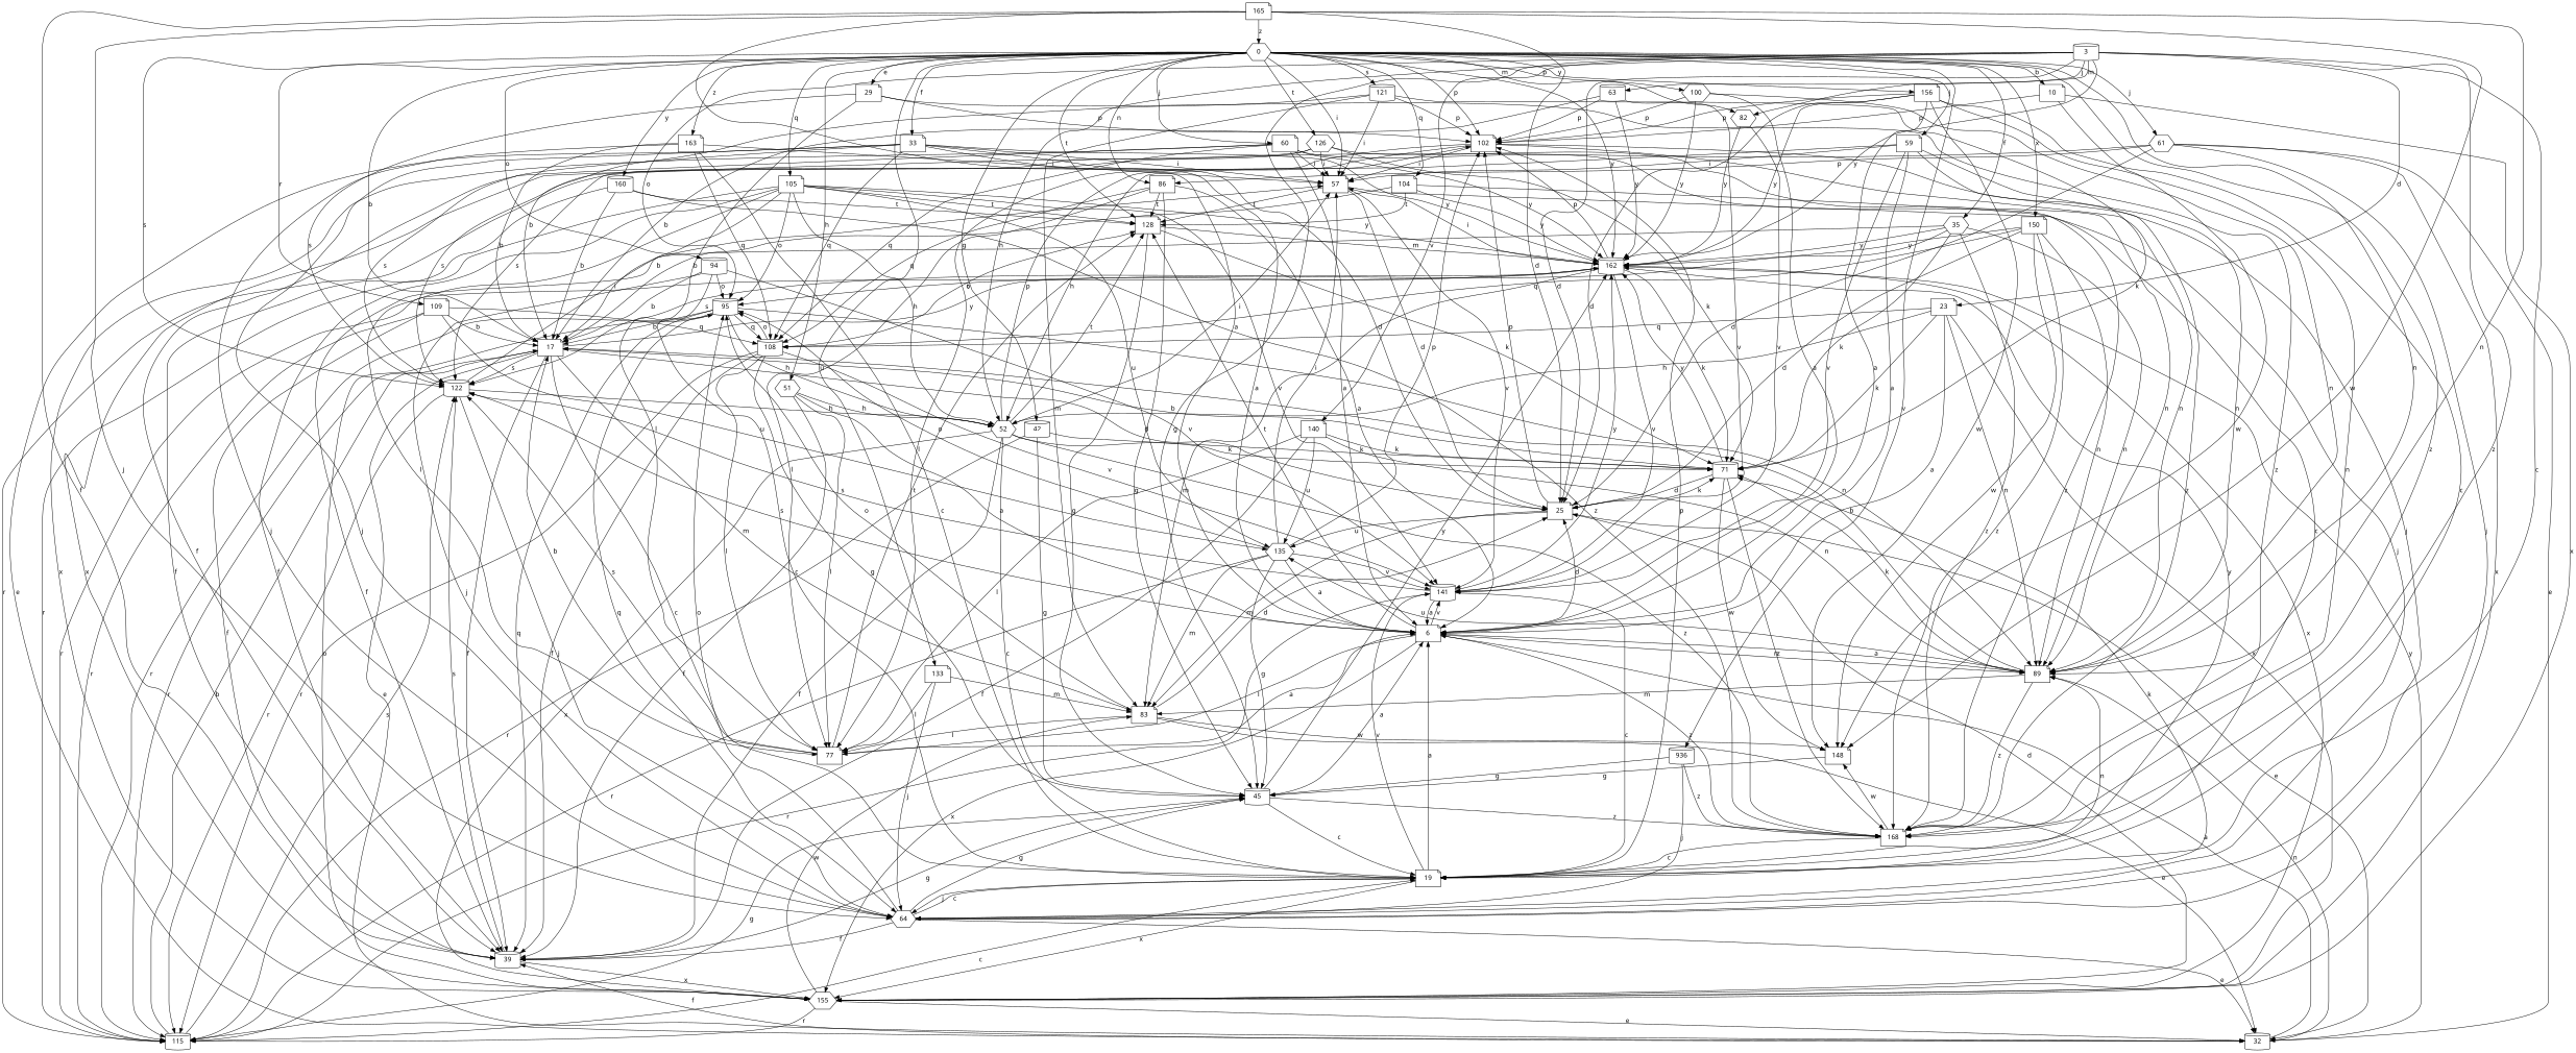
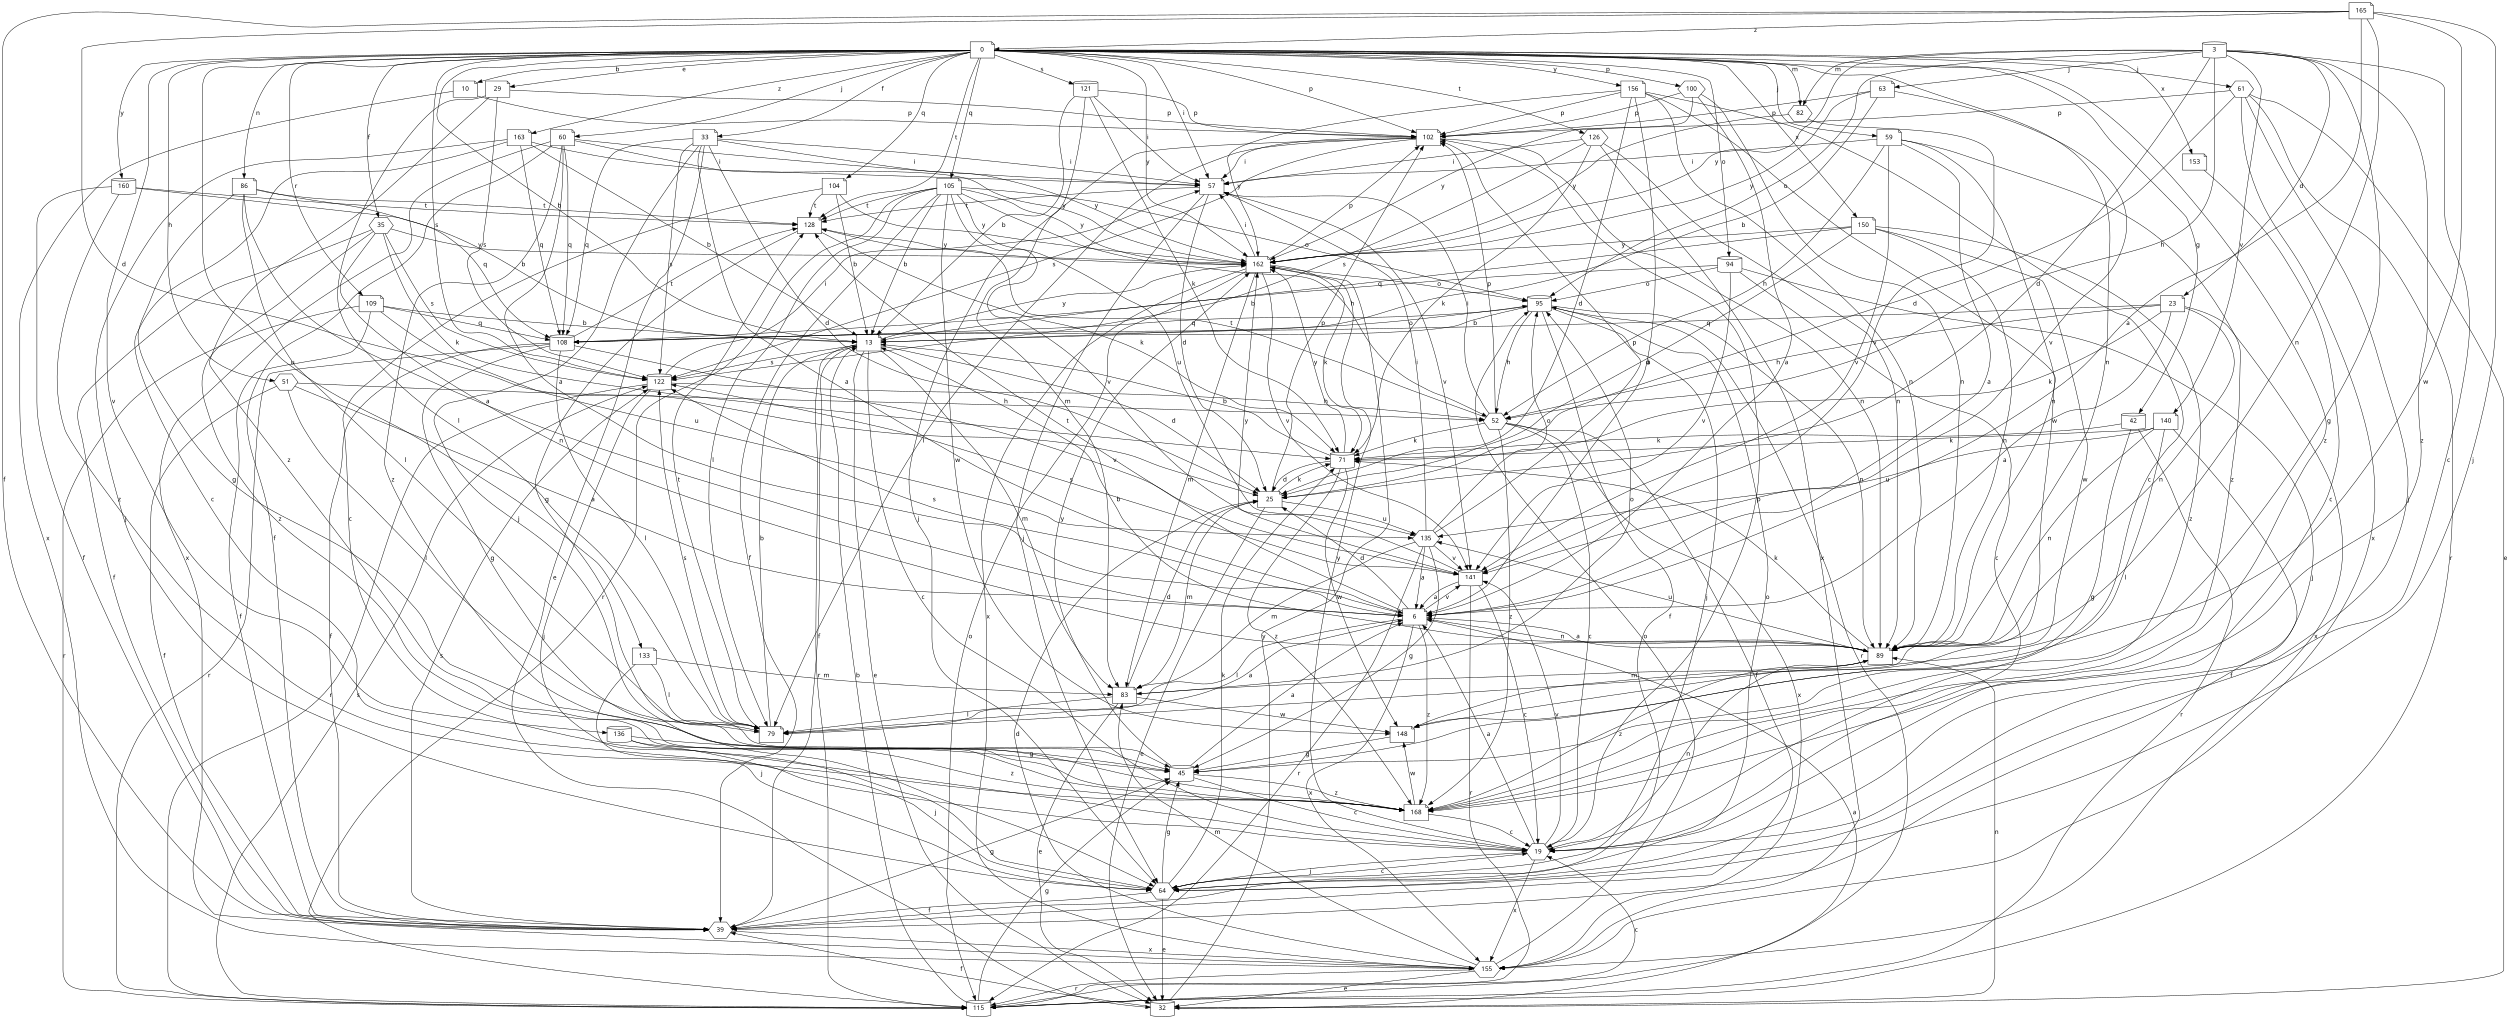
  strict digraph {
    fontname="Noto Sans"
    node [fontname="Noto Sans" shape=note]
    edge [fontname="Noto Sans"]
-   0 [shape=hexagon]
+   0
    10
-   13 [label=17]
+   13
    29
    33
    35 [shape=hexagon]
    42 [shape=cylinder]
    51 [shape=hexagon]
    57
    59
    60
    61 [shape=hexagon]
    82 [shape=hexagon]
    86
    89
    94 [shape=cylinder]
    100 [shape=hexagon]
    102
    104
    105
    109
    121 [shape=cylinder]
    122 [shape=cylinder]
    126 [shape=hexagon]
    128
    133
-   136 [shape=cylinder label=936]
+   136 [shape=cylinder]
    150
+   153
    156
    160 [shape=cylinder]
-   162 [shape=cylinder]
+   162
    163
    168
    155 [shape=hexagon]
    148
-   19
+   19 [shape=hexagon]
    25
    32 [shape=cylinder]
-   39 [shape=cylinder]
+   39 [shape=hexagon]
    83
    115 [shape=cylinder]
-   77
+   77 [label=79]
    108 [shape=cylinder]
    6
    64 [shape=hexagon]
    71 [shape=cylinder]
    45 [shape=cylinder]
    52 [shape=hexagon]
    141 [shape=cylinder]
    135 [shape=hexagon]
    95 [shape=cylinder]
    165
    3 [shape=cylinder]
    23
-   63 [shape=cylinder]
+   63
    140
    0 -> 10 [label=b]
    0 -> 13 [label=b]
    0 -> 29 [label=e]
    0 -> 33 [label=f]
    0 -> 35 [label=f]
    0 -> 42 [label=g]
    0 -> 51 [label=h]
    0 -> 57 [label=i]
    0 -> 59 [label=j]
    0 -> 60 [label=j]
    0 -> 61 [label=j]
    0 -> 82 [label=m]
    0 -> 86 [label=n]
    0 -> 89 [label=n]
    0 -> 94 [label=o]
    0 -> 100 [label=p]
    0 -> 102 [label=p]
    0 -> 104 [label=q]
    0 -> 105 [label=q]
    0 -> 109 [label=r]
    0 -> 121 [label=s]
    0 -> 122 [label=s]
    0 -> 126 [label=t]
    0 -> 128 [label=t]
    0 -> 133 [label=u]
    0 -> 136 [label=v]
    0 -> 150 [label=x]
+   0 -> 153 [label=x]
    0 -> 156 [label=y]
    0 -> 160 [label=y]
    0 -> 162 [label=y]
    0 -> 163 [label=z]
    0 -> 168 [label=z]
    10 -> 102 [label=p]
    10 -> 155 [label=x]
-   10 -> 148 [label=w]
+   105 -> 148 [label=w]
    13 -> 122 [label=s]
    13 -> 162 [label=y]
    13 -> 19 [label=c]
    13 -> 25 [label=d]
    13 -> 32 [label=e]
    13 -> 39 [label=f]
    13 -> 83 [label=m]
    13 -> 115 [label=r]
    29 -> 102 [label=p]
    29 -> 122 [label=s]
    29 -> 168 [label=z]
    29 -> 77 [label=l]
    33 -> 57 [label=i]
    33 -> 122 [label=s]
    33 -> 162 [label=y]
    33 -> 25 [label=d]
    33 -> 32 [label=e]
    33 -> 108 [label=q]
    33 -> 6 [label=a]
    33 -> 64 [label=j]
    35 -> 89 [label=n]
    35 -> 122 [label=s]
    35 -> 162 [label=y]
    35 -> 168 [label=z]
    35 -> 39 [label=f]
    35 -> 71 [label=k]
    42 -> 115 [label=r]
    42 -> 71 [label=k]
    42 -> 45 [label=g]
    51 -> 39 [label=f]
    51 -> 77 [label=l]
    51 -> 6 [label=a]
    51 -> 52 [label=h]
    57 -> 128 [label=t]
    57 -> 25 [label=d]
    57 -> 64 [label=j]
    57 -> 141 [label=v]
    59 -> 57 [label=i]
    59 -> 89 [label=n]
    59 -> 168 [label=z]
    59 -> 6 [label=a]
    59 -> 52 [label=h]
    59 -> 141 [label=v]
    60 -> 57 [label=i]
    60 -> 162 [label=y]
    60 -> 168 [label=z]
    60 -> 155 [label=x]
    60 -> 39 [label=f]
    60 -> 108 [label=q]
    60 -> 6 [label=a]
-   61 -> 86 [label=p]
+   61 -> 102 [label=p]
    61 -> 155 [label=x]
    61 -> 25 [label=d]
    61 -> 32 [label=e]
    61 -> 115 [label=r]
    61 -> 64 [label=j]
    82 -> 162 [label=y]
    82 -> 141 [label=v]
    86 -> 128 [label=t]
    86 -> 77 [label=l]
    86 -> 108 [label=q]
    86 -> 6 [label=a]
    86 -> 45 [label=g]
    89 -> 13 [label=b]
    89 -> 168 [label=z]
    89 -> 83 [label=m]
    89 -> 6 [label=a]
    89 -> 71 [label=k]
    89 -> 135 [label=u]
    94 -> 13 [label=b]
    94 -> 19 [label=c]
    94 -> 64 [label=j]
    94 -> 141 [label=v]
    94 -> 95 [label=o]
    100 -> 89 [label=n]
    100 -> 102 [label=p]
    100 -> 162 [label=y]
    100 -> 6 [label=a]
    102 -> 57 [label=i]
    102 -> 89 [label=n]
    102 -> 122 [label=s]
    102 -> 77 [label=l]
    102 -> 64 [label=j]
    104 -> 13 [label=b]
    104 -> 128 [label=t]
    104 -> 162 [label=y]
    104 -> 19 [label=c]
    105 -> 13 [label=b]
    105 -> 128 [label=t]
    105 -> 162 [label=y]
    105 -> 39 [label=f]
    105 -> 115 [label=r]
    105 -> 77 [label=l]
    105 -> 52 [label=h]
    105 -> 141 [label=v]
    105 -> 135 [label=u]
    105 -> 95 [label=o]
    109 -> 13 [label=b]
    109 -> 39 [label=f]
    109 -> 115 [label=r]
    109 -> 108 [label=q]
    109 -> 135 [label=u]
    121 -> 13 [label=b]
    121 -> 57 [label=i]
    121 -> 102 [label=p]
    121 -> 83 [label=m]
    121 -> 71 [label=k]
    122 -> 57 [label=i]
    122 -> 115 [label=r]
    122 -> 64 [label=j]
    122 -> 52 [label=h]
    126 -> 57 [label=i]
    126 -> 89 [label=n]
    126 -> 122 [label=s]
    126 -> 155 [label=x]
    126 -> 71 [label=k]
-   128 -> 162 [label=m]
+   128 -> 162 [label=y]
    128 -> 71 [label=k]
    128 -> 45 [label=g]
    133 -> 83 [label=m]
    133 -> 77 [label=l]
    133 -> 64 [label=j]
    136 -> 168 [label=z]
    136 -> 64 [label=j]
    136 -> 45 [label=g]
    150 -> 89 [label=n]
    150 -> 162 [label=y]
    150 -> 168 [label=z]
    150 -> 148 [label=w]
    150 -> 25 [label=d]
    150 -> 108 [label=q]
-   156 -> 168 [label=n]
+   153 -> 19 [label=c]
+   156 -> 89 [label=n]
    156 -> 102 [label=p]
    156 -> 162 [label=y]
    156 -> 148 [label=w]
    156 -> 19 [label=c]
    156 -> 25 [label=d]
    156 -> 6 [label=a]
    160 -> 13 [label=b]
    160 -> 128 [label=t]
    160 -> 168 [label=z]
    160 -> 39 [label=f]
    162 -> 57 [label=i]
    162 -> 102 [label=p]
    162 -> 155 [label=x]
    162 -> 83 [label=m]
-   162 -> 115 [label=r]
+   162 -> 115 [label=o]
    162 -> 71 [label=k]
    162 -> 141 [label=v]
    162 -> 95 [label=o]
    163 -> 13 [label=b]
    163 -> 57 [label=i]
    163 -> 19 [label=c]
    163 -> 108 [label=q]
    163 -> 64 [label=j]
    168 -> 148 [label=w]
    168 -> 19 [label=c]
    155 -> 25 [label=d]
    155 -> 32 [label=e]
-   155 -> 83 [label=w]
+   155 -> 83 [label=m]
    155 -> 115 [label=r]
    155 -> 95 [label=o]
    148 -> 45 [label=g]
    19 -> 89 [label=n]
    19 -> 102 [label=p]
    19 -> 162 [label=y]
    19 -> 155 [label=x]
    19 -> 6 [label=a]
    19 -> 64 [label=j]
    19 -> 141 [label=v]
    25 -> 102 [label=p]
    25 -> 32 [label=e]
    25 -> 83 [label=m]
    25 -> 71 [label=k]
    25 -> 135 [label=u]
    32 -> 89 [label=n]
    32 -> 162 [label=y]
    32 -> 39 [label=f]
    32 -> 6 [label=a]
    39 -> 122 [label=s]
    39 -> 155 [label=x]
    39 -> 45 [label=g]
    83 -> 148 [label=w]
    83 -> 25 [label=d]
    83 -> 32 [label=e]
    83 -> 77 [label=l]
    83 -> 95 [label=o]
    115 -> 13 [label=b]
    115 -> 122 [label=s]
    115 -> 19 [label=c]
    115 -> 45 [label=g]
    77 -> 13 [label=b]
    77 -> 122 [label=s]
    77 -> 128 [label=t]
    77 -> 6 [label=a]
    108 -> 128 [label=t]
    108 -> 39 [label=f]
    108 -> 115 [label=r]
    108 -> 77 [label=l]
    108 -> 45 [label=g]
    108 -> 141 [label=v]
    108 -> 95 [label=o]
    6 -> 89 [label=n]
    6 -> 122 [label=s]
    6 -> 128 [label=t]
    6 -> 168 [label=z]
    6 -> 155 [label=x]
    6 -> 25 [label=d]
    6 -> 77 [label=l]
    6 -> 141 [label=v]
    64 -> 19 [label=c]
    64 -> 32 [label=e]
    64 -> 39 [label=f]
    64 -> 71 [label=k]
    64 -> 45 [label=g]
    64 -> 95 [label=o]
    71 -> 13 [label=b]
    71 -> 162 [label=y]
    71 -> 168 [label=z]
    71 -> 148 [label=w]
    71 -> 25 [label=d]
    45 -> 162 [label=y]
    45 -> 168 [label=z]
    45 -> 19 [label=c]
    45 -> 6 [label=a]
    52 -> 57 [label=i]
    52 -> 102 [label=p]
    52 -> 128 [label=t]
    52 -> 168 [label=z]
    52 -> 155 [label=x]
    52 -> 19 [label=c]
    52 -> 39 [label=f]
    52 -> 71 [label=k]
    141 -> 122 [label=s]
    141 -> 162 [label=y]
    141 -> 19 [label=c]
    141 -> 115 [label=r]
    141 -> 6 [label=a]
    135 -> 57 [label=i]
    135 -> 102 [label=p]
    135 -> 83 [label=m]
    135 -> 115 [label=r]
    135 -> 6 [label=a]
    135 -> 45 [label=g]
    135 -> 141 [label=v]
    135 -> 95 [label=o]
    95 -> 13 [label=b]
    95 -> 89 [label=n]
-   95 -> 39 [label=q]
+   95 -> 39 [label=f]
    95 -> 115 [label=r]
    95 -> 108 [label=q]
-   95 -> 64 [label=q]
+   95 -> 64 [label=j]
    95 -> 52 [label=h]
    165 -> 0 [label=z]
    165 -> 89 [label=n]
    165 -> 148 [label=w]
    165 -> 25 [label=d]
    165 -> 39 [label=f]
    165 -> 6 [label=a]
    165 -> 64 [label=j]
    3 -> 82 [label=m]
    3 -> 162 [label=y]
    3 -> 168 [label=z]
    3 -> 19 [label=c]
    3 -> 25 [label=d]
    3 -> 45 [label=g]
    3 -> 52 [label=h]
    3 -> 95 [label=o]
    3 -> 23 [label=d]
    3 -> 63 [label=j]
    3 -> 140 [label=v]
    23 -> 89 [label=n]
    23 -> 155 [label=x]
    23 -> 108 [label=q]
    23 -> 6 [label=a]
    23 -> 71 [label=k]
    23 -> 52 [label=h]
    63 -> 13 [label=b]
    63 -> 102 [label=p]
    63 -> 162 [label=y]
    63 -> 141 [label=v]
    140 -> 89 [label=n]
    140 -> 39 [label=f]
    140 -> 77 [label=l]
    140 -> 71 [label=k]
    140 -> 135 [label=u]
  }
